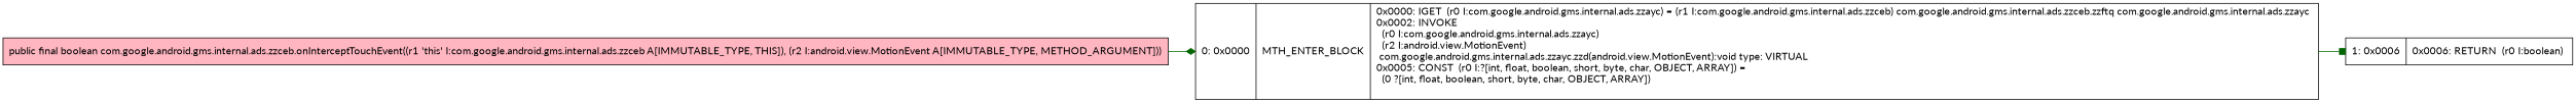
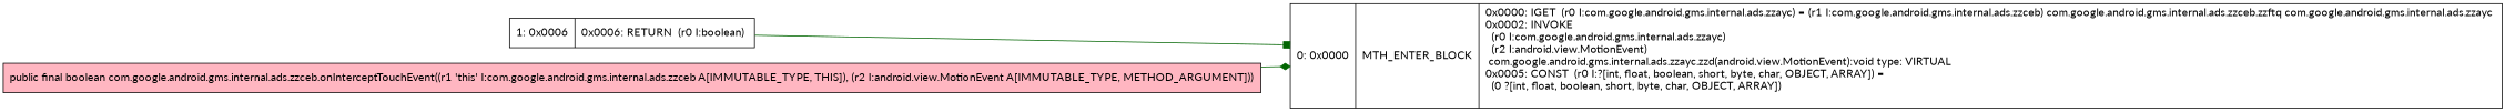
  digraph {
    rankdir=LR
    fontname=Lato
    node [shape=record style=filled fillcolor=white fontname=Lato]
    edge [color=darkgreen style=solid fontname=Lato]
    n1 [label="{0\:\ 0x0000|MTH_ENTER_BLOCK\l|0x0000: IGET  (r0 I:com.google.android.gms.internal.ads.zzayc) = (r1 I:com.google.android.gms.internal.ads.zzceb) com.google.android.gms.internal.ads.zzceb.zzftq com.google.android.gms.internal.ads.zzayc \l0x0002: INVOKE  \l  (r0 I:com.google.android.gms.internal.ads.zzayc)\l  (r2 I:android.view.MotionEvent)\l com.google.android.gms.internal.ads.zzayc.zzd(android.view.MotionEvent):void type: VIRTUAL \l0x0005: CONST  (r0 I:?[int, float, boolean, short, byte, char, OBJECT, ARRAY]) = \l  (0 ?[int, float, boolean, short, byte, char, OBJECT, ARRAY])\l \l}"]
    n2 [label="{1\:\ 0x0006|0x0006: RETURN  (r0 I:boolean) \l}"]
    n3 [label="{public final boolean com.google.android.gms.internal.ads.zzceb.onInterceptTouchEvent((r1 'this' I:com.google.android.gms.internal.ads.zzceb A[IMMUTABLE_TYPE, THIS]), (r2 I:android.view.MotionEvent A[IMMUTABLE_TYPE, METHOD_ARGUMENT])) }" fillcolor=lightpink]
-   n1 -> n2 [arrowhead=box]
+   n2 -> n1 [arrowhead=box]
    n3 -> n1 [arrowhead=diamond]
  }
